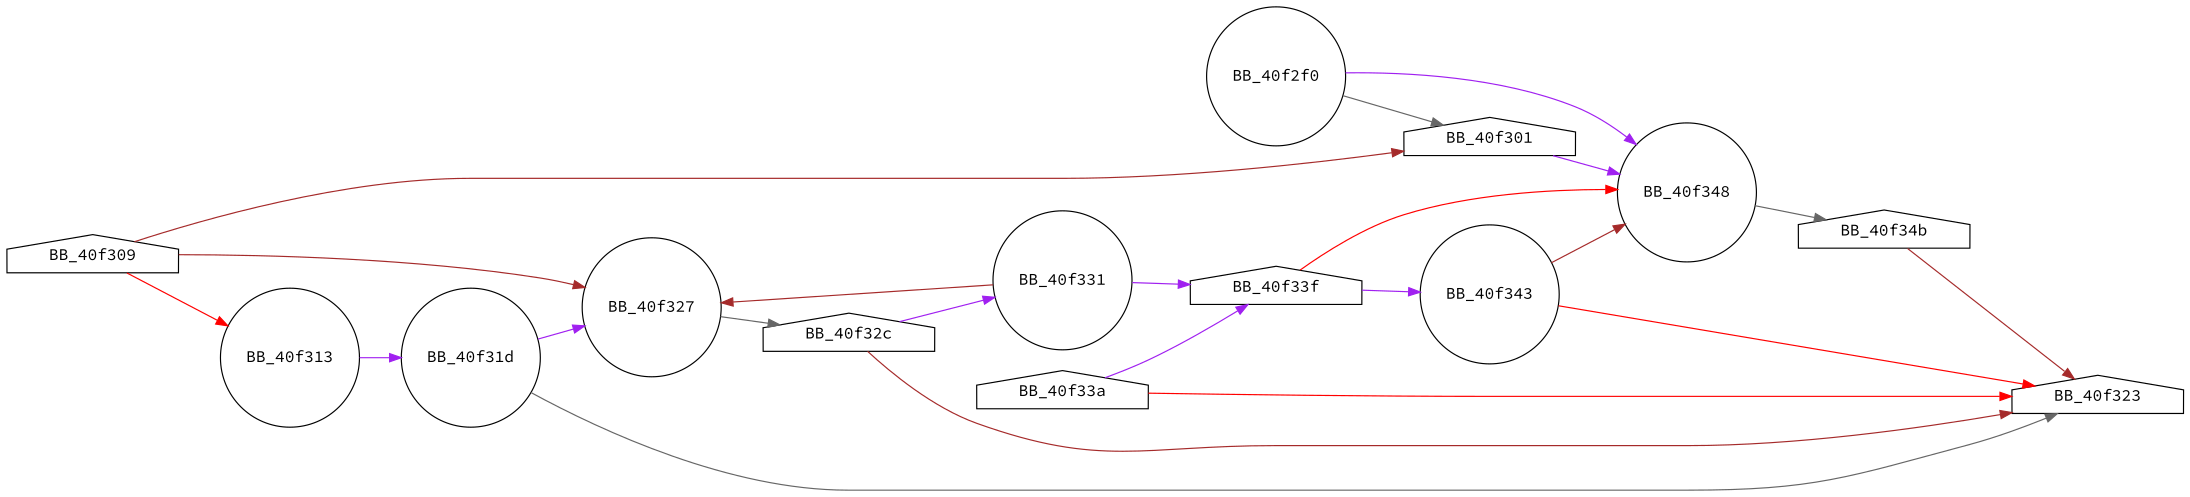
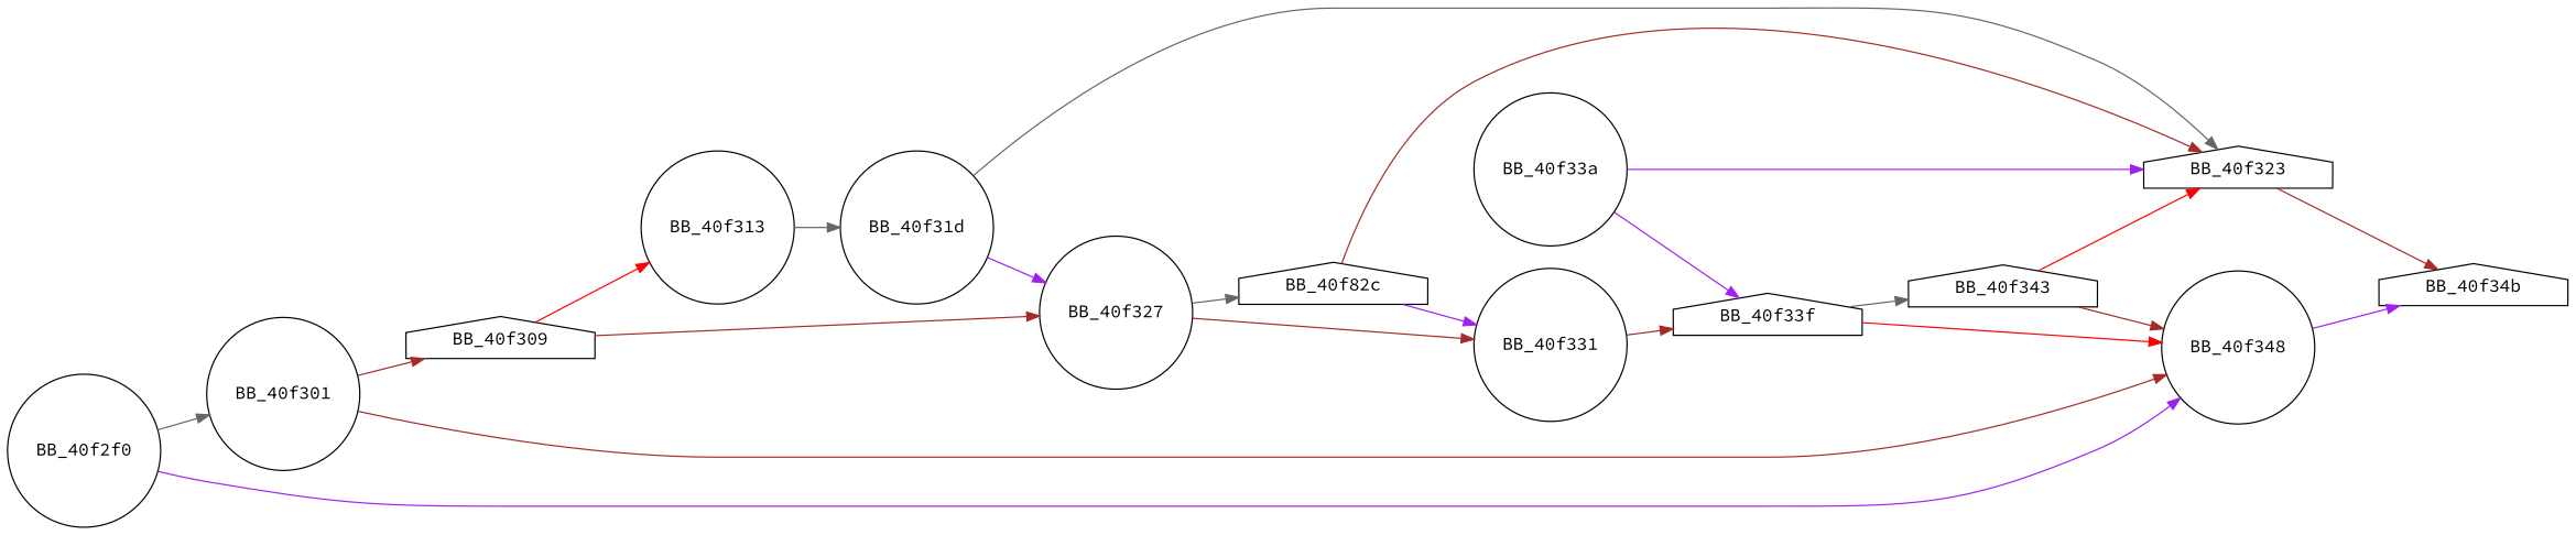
  digraph {
    fontname="Source Code Pro"
    rankdir=LR
    node [fontname="Source Code Pro" shape=circle]
    edge [color=brown fontname="Source Code Pro"]
    BB_40f2f0
-   BB_40f301 [shape=house]
+   BB_40f301
    BB_40f348
    BB_40f309 [shape=house]
    BB_40f34b [shape=house]
    BB_40f313
    BB_40f327
    BB_40f31d
-   BB_40f32c [shape=house]
+   BB_40f32c [shape=house label=BB_40f82c]
    BB_40f331
    BB_40f323 [shape=house]
    BB_40f33f [shape=house]
-   BB_40f33a [shape=house]
-   BB_40f343
+   BB_40f33a
+   BB_40f343 [shape=house]
    BB_40f2f0 -> BB_40f301 [color=gray40]
    BB_40f2f0 -> BB_40f348 [color=purple]
-   BB_40f301 -> BB_40f348 [color=purple]
-   BB_40f309 -> BB_40f301
-   BB_40f348 -> BB_40f34b [color=gray40]
+   BB_40f301 -> BB_40f348
+   BB_40f301 -> BB_40f309
+   BB_40f348 -> BB_40f34b [color=purple]
    BB_40f309 -> BB_40f313 [color=red]
    BB_40f309 -> BB_40f327
-   BB_40f313 -> BB_40f31d [color=purple]
+   BB_40f313 -> BB_40f31d [color=gray40]
    BB_40f327 -> BB_40f32c [color=gray40]
-   BB_40f331 -> BB_40f327
+   BB_40f327 -> BB_40f331
    BB_40f31d -> BB_40f327 [color=purple]
    BB_40f31d -> BB_40f323 [color=gray40]
    BB_40f32c -> BB_40f331 [color=purple]
    BB_40f32c -> BB_40f323
-   BB_40f331 -> BB_40f33f [color=purple]
-   BB_40f34b -> BB_40f323
+   BB_40f331 -> BB_40f33f
+   BB_40f323 -> BB_40f34b
    BB_40f33f -> BB_40f348 [color=red]
-   BB_40f33f -> BB_40f343 [color=purple]
-   BB_40f33a -> BB_40f323 [color=red]
+   BB_40f33f -> BB_40f343 [color=gray40]
+   BB_40f33a -> BB_40f323 [color=purple]
    BB_40f33a -> BB_40f33f [color=purple]
    BB_40f343 -> BB_40f348
    BB_40f343 -> BB_40f323 [color=red]
  }
